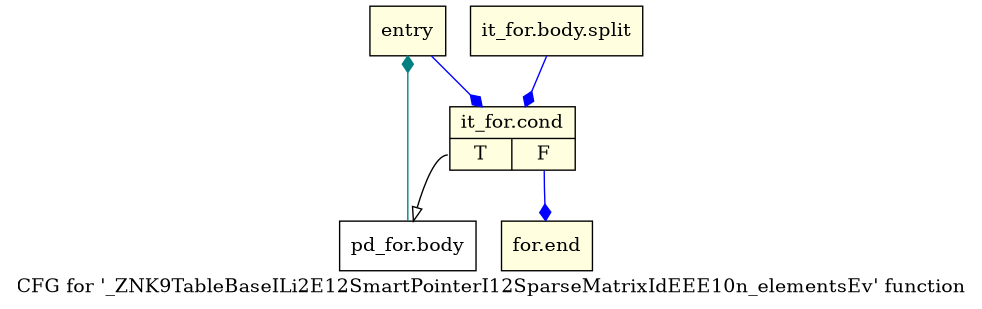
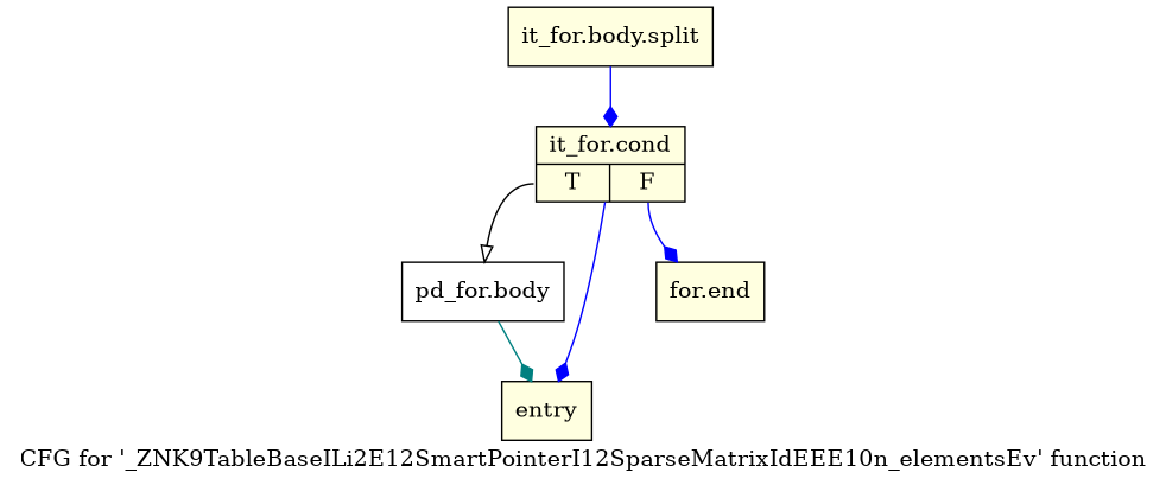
  digraph {
    label="CFG for '_ZNK9TableBaseILi2E12SmartPointerI12SparseMatrixIdEEE10n_elementsEv' function"
    node [fillcolor=lightyellow shape=record style=filled]
    edge [arrowhead=diamond color=blue]
    n1 [label="{entry}"]
    n2 [label="{it_for.cond|{<s0>T|<s1>F}}"]
    n3 [fillcolor=white label="{pd_for.body}"]
    n4 [label="{for.end}"]
    n5 [label="{it_for.body.split}"]
-   n1 -> n2
+   n2 -> n1
    n2 -> n3 [arrowhead=onormal color=black tailport=s0]
    n2 -> n4 [tailport=s1]
    n3 -> n1 [color=teal]
    n5 -> n2
  }
